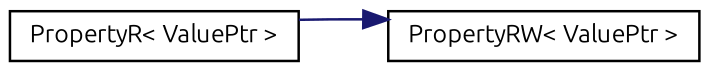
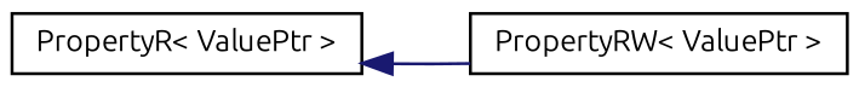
  digraph {
    rankdir=LR
    fontname=Ubuntu
    node [color=black fillcolor=white fontname=Ubuntu fontsize=10 shape=record style=filled]
    n1 [height=0.2 label="PropertyR\< ValuePtr \>" width=0.4]
    n2 [height=0.2 label="PropertyRW\< ValuePtr \>" width=0.4]
-   n2 -> n1 [color=midnightblue dir=back fontname=Ubuntu fontsize=10 labelfontname=Helvetica labelfontsize=10 style=solid]
+   n1 -> n2 [color=midnightblue dir=back fontname=Ubuntu fontsize=10 labelfontname=Helvetica labelfontsize=10 style=solid]
  }
